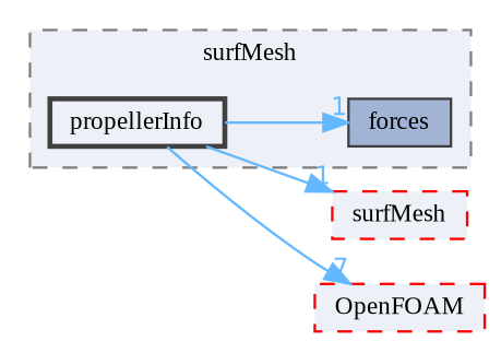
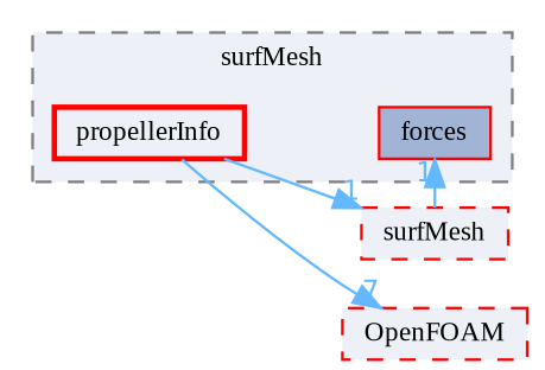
  digraph {
    compound=true
    fontname="Liberation Serif"
    rankdir=LR
    node [color=grey25 fillcolor="#edf0f7" fontname="Liberation Serif" fontsize=10 shape=box style="filled,dashed"]
    edge [color=steelblue1 fontcolor=steelblue1 fontname="Liberation Serif" fontsize=10 headlabel=1 labeldistance=1.5 labelfontname=Helvetica labelfontsize=10]
-   n1 [fillcolor="#a2b4d6" height=0.2 label=forces style=filled width=0.4]
-   n2 [height=0.2 label=propellerInfo style="filled,bold" width=0.4]
+   n1 [color=red fillcolor="#a2b4d6" height=0.2 label=forces style=filled width=0.4]
+   n2 [color=red height=0.2 label=propellerInfo style="filled,bold" width=0.4]
    n3 [color=red height=0.2 label=surfMesh width=0.4]
    n4 [color=red height=0.2 label=OpenFOAM width=0.4]
    subgraph cluster_1 {
      bgcolor="#edf0f7"
      fontsize=10
      label=surfMesh
      pencolor=grey50
      style="filled,dashed"
      n1
      n2
    }
-   n2 -> n1
+   n3 -> n1
    n2 -> n3
    n2 -> n4 [headlabel=7]
  }
